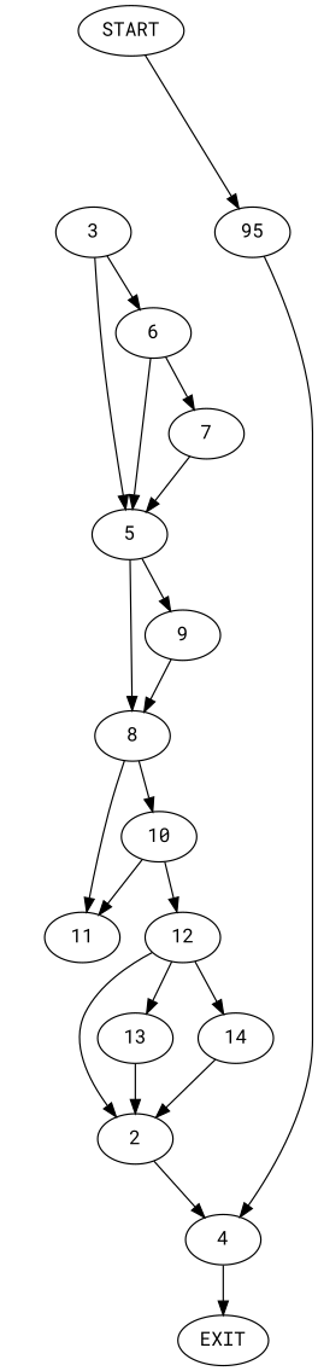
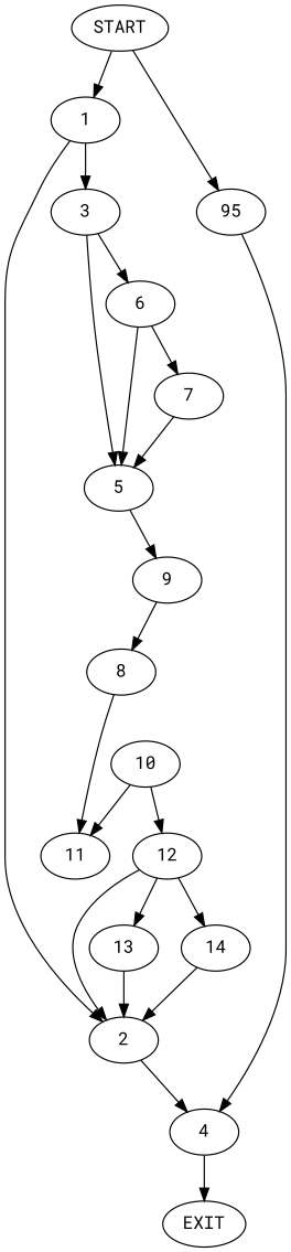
  digraph {
    fontname="Roboto Mono"
    node [fontname="Roboto Mono"]
    edge [fontname="Roboto Mono"]
    n1 [label=START]
+   1
    n3 [label=95]
    2
    3
    4
    n7 [label=EXIT]
    5
    6
    8
    9
    7
    10
    11
    12
    13
    14
+   n1 -> 1
    n1 -> n3
+   1 -> 2
+   1 -> 3
    n3 -> 4
    2 -> 4
    3 -> 5
    3 -> 6
    4 -> n7
-   5 -> 8
    5 -> 9
    6 -> 5
    6 -> 7
-   8 -> 10
    8 -> 11
    9 -> 8
    7 -> 5
    10 -> 11
    10 -> 12
    12 -> 2
    12 -> 13
    12 -> 14
    13 -> 2
    14 -> 2
  }
